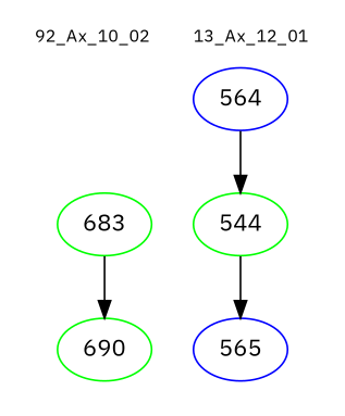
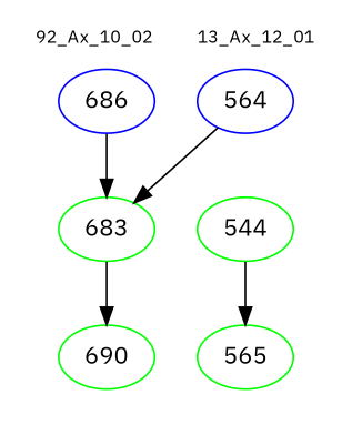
  digraph {
    fontname="IBM Plex Sans"
    node [color=green fontname="IBM Plex Sans"]
    edge [color=black fontname="IBM Plex Sans"]
+   n1 [color=blue label=686]
    n2 [label=683]
    n3 [label=690]
    n4 [color=blue label=564]
    n5 [label=544]
-   n6 [color=blue label=565]
+   n6 [label=565]
    subgraph cluster_1 {
      color=white
      fontsize=10
      label="92_Ax_10_02"
+     n1
      n2
      n3
    }
    subgraph cluster_2 {
      color=white
      fontsize=10
      label="13_Ax_12_01"
      n4
      n5
      n6
    }
+   n1 -> n2
    n2 -> n3
-   n4 -> n5
+   n4 -> n2
    n5 -> n6
  }
